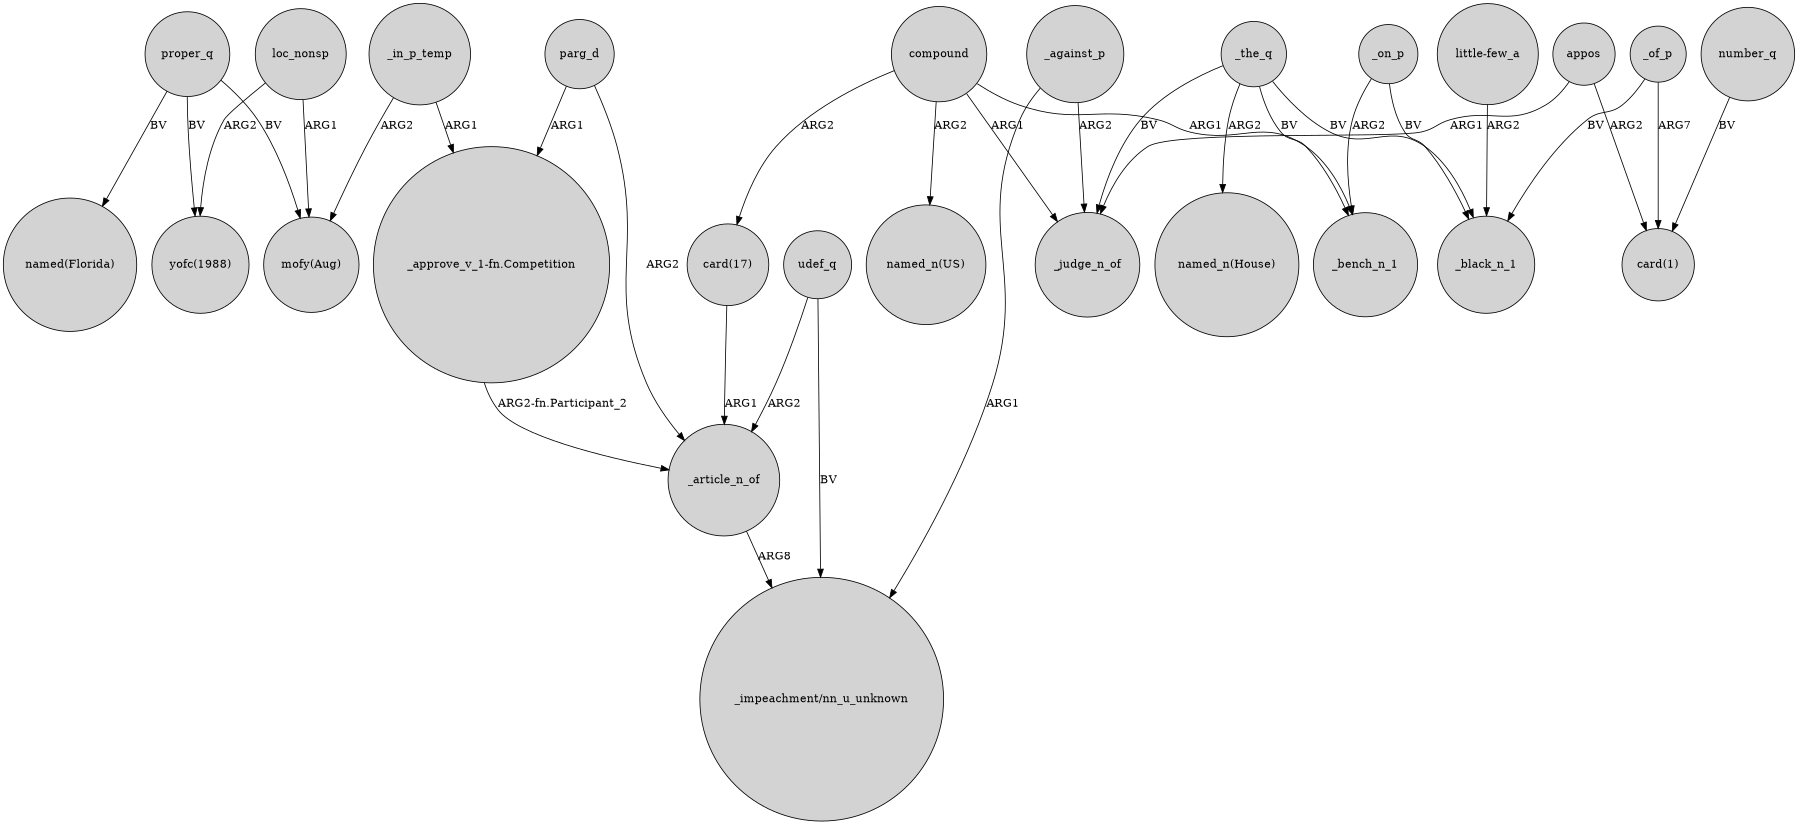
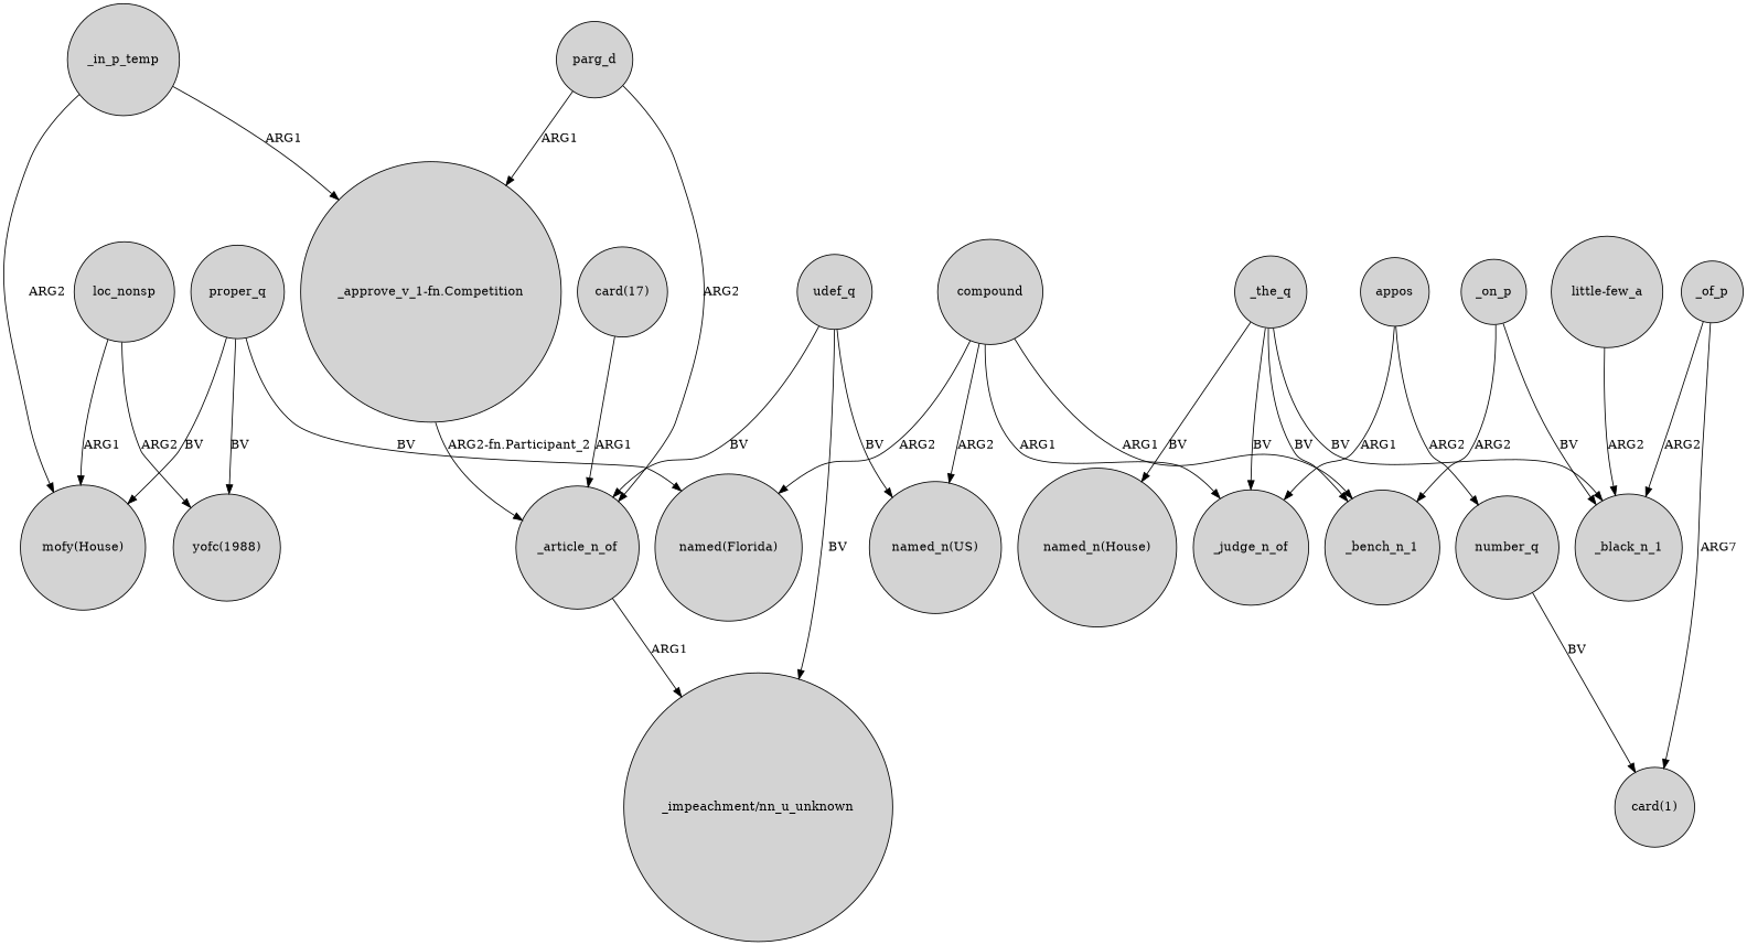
  digraph {
    node [shape=circle style=filled]
    _in_p_temp
-   "mofy(Aug)"
+   "mofy(Aug)" [label="mofy(House)"]
    "_approve_v_1-fn.Competition"
    _article_n_of
    "card(17)"
    "_impeachment/nn_u_unknown"
    number_q
    "card(1)"
    parg_d
    udef_q
    "named_n(US)"
    compound
    _bench_n_1
    _judge_n_of
    "named(Florida)"
    proper_q
    "yofc(1988)"
    _on_p
    _black_n_1
    loc_nonsp
-   _against_p
    _the_q
    "named_n(House)"
    _of_p
    appos
    "little-few_a"
    _in_p_temp -> "mofy(Aug)" [label=ARG2]
    _in_p_temp -> "_approve_v_1-fn.Competition" [label=ARG1]
    "_approve_v_1-fn.Competition" -> _article_n_of [label="ARG2-fn.Participant_2"]
-   _article_n_of -> "_impeachment/nn_u_unknown" [label=ARG8]
+   _article_n_of -> "_impeachment/nn_u_unknown" [label=ARG1]
    "card(17)" -> _article_n_of [label=ARG1]
    number_q -> "card(1)" [label=BV]
    parg_d -> "_approve_v_1-fn.Competition" [label=ARG1]
    parg_d -> _article_n_of [label=ARG2]
-   udef_q -> _article_n_of [label=ARG2]
+   udef_q -> _article_n_of [label=BV]
    udef_q -> "_impeachment/nn_u_unknown" [label=BV]
+   udef_q -> "named_n(US)" [label=BV]
    compound -> "named_n(US)" [label=ARG2]
    compound -> _bench_n_1 [label=ARG1]
    compound -> _judge_n_of [label=ARG1]
-   compound -> "card(17)" [label=ARG2]
+   compound -> "named(Florida)" [label=ARG2]
    proper_q -> "mofy(Aug)" [label=BV]
    proper_q -> "named(Florida)" [label=BV]
    proper_q -> "yofc(1988)" [label=BV]
    _on_p -> _bench_n_1 [label=ARG2]
    _on_p -> _black_n_1 [label=BV]
    loc_nonsp -> "mofy(Aug)" [label=ARG1]
    loc_nonsp -> "yofc(1988)" [label=ARG2]
-   _against_p -> "_impeachment/nn_u_unknown" [label=ARG1]
-   _against_p -> _judge_n_of [label=ARG2]
    _the_q -> _bench_n_1 [label=BV]
    _the_q -> _judge_n_of [label=BV]
    _the_q -> _black_n_1 [label=BV]
-   _the_q -> "named_n(House)" [label=ARG2]
+   _the_q -> "named_n(House)" [label=BV]
    _of_p -> "card(1)" [label=ARG7]
-   _of_p -> _black_n_1 [label=BV]
-   appos -> "card(1)" [label=ARG2]
+   _of_p -> _black_n_1 [label=ARG2]
+   appos -> number_q [label=ARG2]
    appos -> _judge_n_of [label=ARG1]
    "little-few_a" -> _black_n_1 [label=ARG2]
  }
